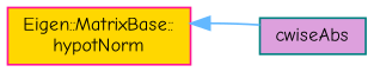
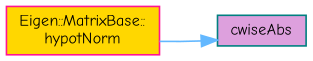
  digraph {
    rankdir=LR
    fontname="Comic Neue"
    node [fontname="Comic Neue" fontsize=10 shape=box style=filled]
    n1 [color=deeppink fillcolor=gold fontcolor=black height=0.2 label="Eigen::MatrixBase::\lhypotNorm" width=0.4]
    n2 [color=teal fillcolor=plum height=0.2 label=cwiseAbs width=0.4]
-   n2 -> n1 [color=steelblue1 fontname="Comic Neue" fontsize=10 labelfontname=Helvetica labelfontsize=10 style=solid]
+   n1 -> n2 [color=steelblue1 fontname="Comic Neue" fontsize=10 labelfontname=Helvetica labelfontsize=10 style=solid]
  }
